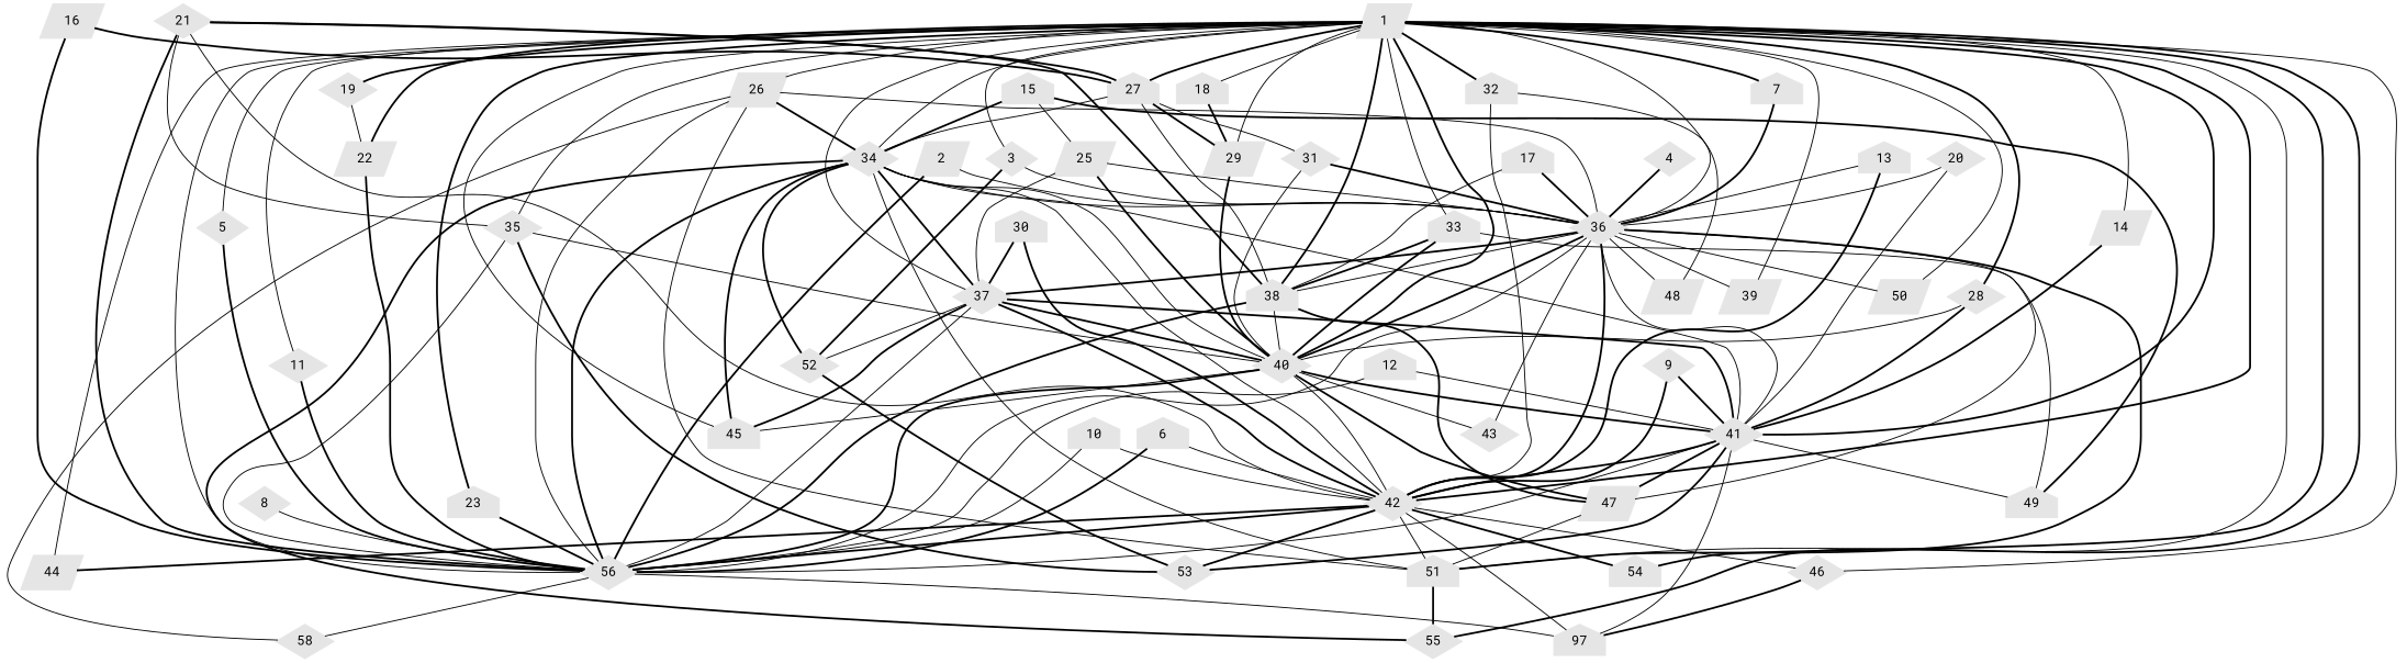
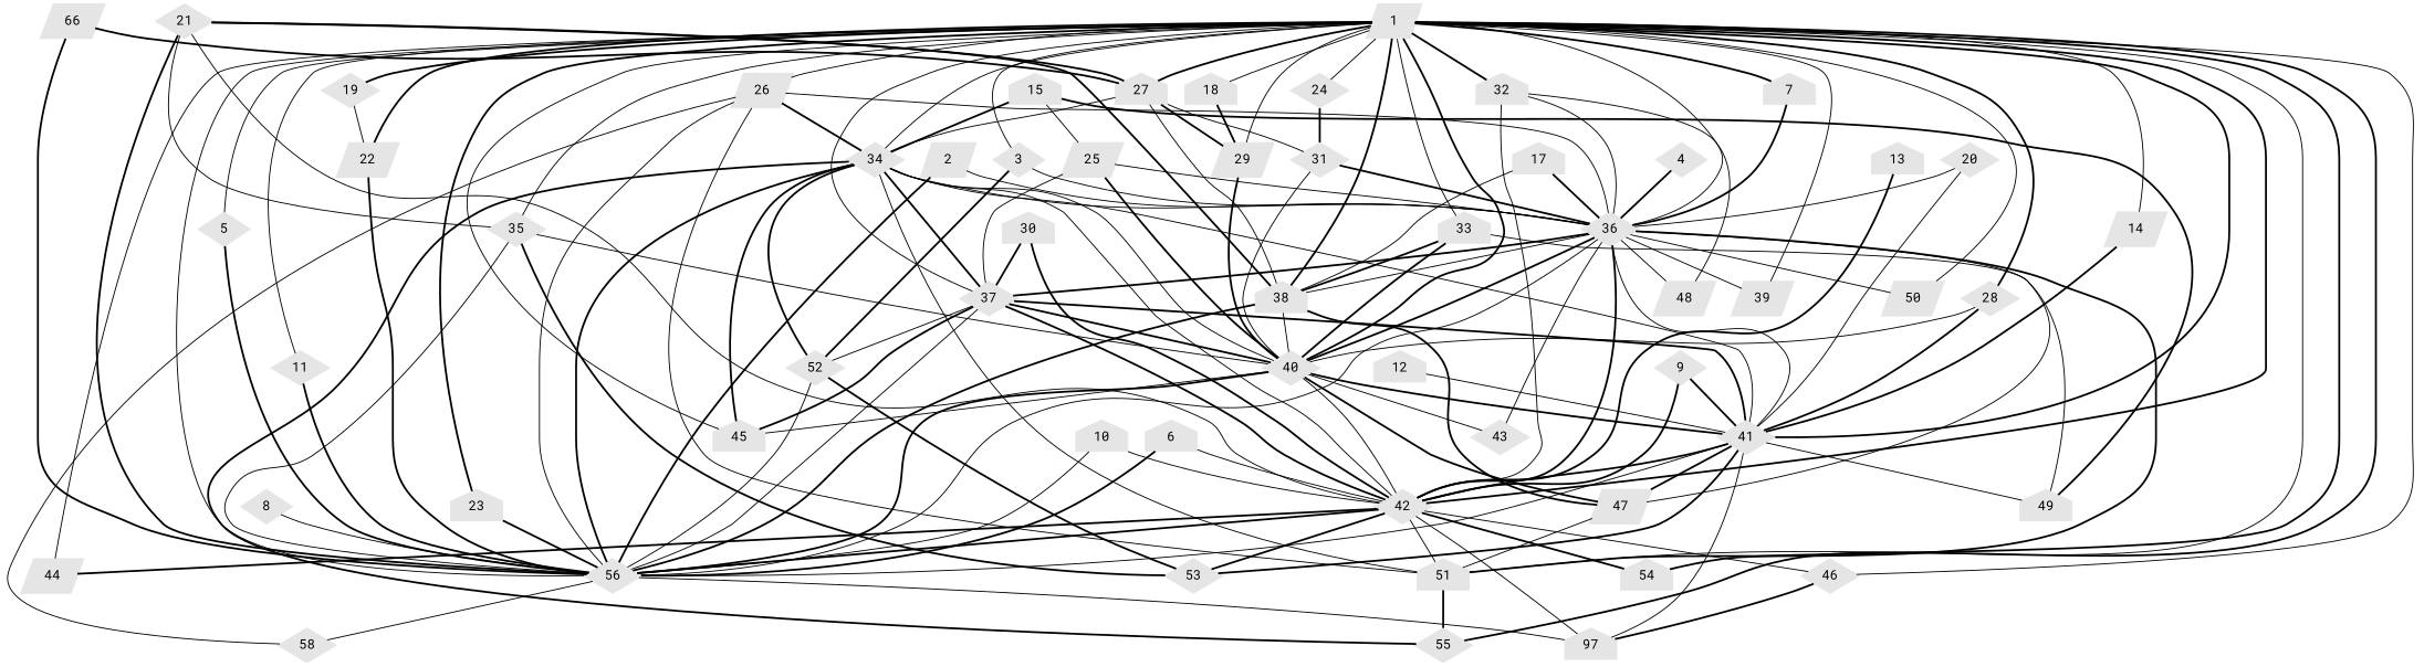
  graph {
    fontname="Roboto Mono"
    node [color=gray90 fontname="Roboto Mono" shape=diamond style=filled]
    edge [fontname="Roboto Mono" style=solid weight=1.0]
    1 [shape=parallelogram]
    3
    5
    7 [shape=house]
    11
    14 [shape=parallelogram]
    18 [shape=house]
    19
    22 [shape=parallelogram]
    23 [shape=house]
+   24
    26 [shape=parallelogram]
    27 [shape=house]
    28
    29 [shape=parallelogram]
    32 [shape=house]
    33 [shape=house]
    34
    35
    36
    37
    38 [shape=house]
    39 [shape=parallelogram]
    40
    41
    42
    44 [shape=parallelogram]
    45 [shape=house]
    46
    50 [shape=parallelogram]
    51 [shape=house]
    54 [shape=house]
    55
    56
    52
    31
    58
    48 [shape=parallelogram]
    49 [shape=house]
    53
    43
    47 [shape=parallelogram]
    n43 [label=97 shape=house]
    2 [shape=parallelogram]
    4
    6 [shape=house]
    8
    9
    10 [shape=house]
    12 [shape=house]
    13 [shape=house]
    15 [shape=house]
    25 [shape=parallelogram]
-   16 [shape=parallelogram]
+   16 [shape=parallelogram label=66]
    17 [shape=house]
    20
    21
    30 [shape=house]
    1 -- 3
    1 -- 5
    1 -- 7 [style=bold]
    1 -- 11
    1 -- 14
    1 -- 18
    1 -- 19 [style=bold]
    1 -- 22 [style=bold weight=2.0]
    1 -- 23 [style=bold]
+   1 -- 24
    1 -- 26 [weight=2.0]
    1 -- 27 [style=bold]
    1 -- 28 [style=bold]
    1 -- 29
    1 -- 32 [style=bold weight=3.0]
    1 -- 33 [weight=2.0]
    1 -- 34 [weight=2.0]
    1 -- 35 [weight=2.0]
    1 -- 36 [weight=5.0]
    1 -- 37 [weight=2.0]
    1 -- 38 [style=bold]
    1 -- 39
    1 -- 40 [style=bold weight=2.0]
    1 -- 41 [style=bold weight=2.0]
    1 -- 42 [style=bold weight=2.0]
    1 -- 44
    1 -- 45
    1 -- 46
    1 -- 50
    1 -- 51
    1 -- 54 [style=bold]
    1 -- 55 [style=bold]
    1 -- 56 [weight=3.0]
    3 -- 36 [weight=2.0]
    3 -- 52 [style=bold]
    5 -- 56 [style=bold]
    7 -- 36 [style=bold]
    11 -- 56 [style=bold]
    14 -- 41 [style=bold]
    18 -- 29 [style=bold]
    19 -- 22
    22 -- 56 [style=bold]
    23 -- 56 [style=bold]
+   24 -- 31 [style=bold]
    26 -- 34 [style=bold]
    26 -- 36
    26 -- 51
    26 -- 56
    26 -- 58
    27 -- 29 [style=bold]
    27 -- 34
    27 -- 38
    27 -- 31
    28 -- 40
    28 -- 41 [style=bold]
    29 -- 40 [style=bold]
    32 -- 42
    32 -- 48
    33 -- 38 [style=bold]
    33 -- 40 [style=bold]
    33 -- 49 [weight=2.0]
    34 -- 36 [weight=2.0]
    34 -- 37 [style=bold weight=2.0]
    34 -- 40 [weight=2.0]
    34 -- 41
    34 -- 42
    34 -- 45 [style=bold]
    34 -- 51
    34 -- 55 [style=bold]
    34 -- 56 [style=bold]
    34 -- 52 [style=bold weight=2.0]
    35 -- 40
    35 -- 56
    35 -- 53 [style=bold]
    36 -- 37 [style=bold weight=3.0]
    36 -- 38
    36 -- 39
    36 -- 40 [style=bold weight=3.0]
    36 -- 41 [weight=3.0]
    36 -- 42 [style=bold weight=2.0]
    36 -- 50
    36 -- 51 [style=bold]
    36 -- 56 [weight=2.0]
    36 -- 48
    36 -- 43
    36 -- 47
    37 -- 40 [style=bold]
    37 -- 41 [style=bold weight=2.0]
    37 -- 42 [style=bold weight=2.0]
    37 -- 45 [style=bold weight=2.0]
    37 -- 56
    37 -- 52
    38 -- 40
    38 -- 56 [style=bold]
    38 -- 47 [style=bold]
    40 -- 41 [style=bold]
    40 -- 42 [weight=3.0]
    40 -- 45
    40 -- 56 [style=bold weight=2.0]
    40 -- 43
    40 -- 47 [style=bold]
    41 -- 42 [style=bold weight=2.0]
    41 -- 56
    41 -- 49
    41 -- 53 [style=bold]
    41 -- 47 [style=bold weight=2.0]
    41 -- n43
    42 -- 44 [style=bold]
    42 -- 46
    42 -- 51
    42 -- 54 [style=bold]
    42 -- 56 [style=bold]
    42 -- 53 [style=bold]
    42 -- n43
    46 -- n43 [style=bold]
    51 -- 55 [style=bold]
    56 -- 58
    56 -- n43
    52 -- 53 [style=bold]
    31 -- 36 [style=bold]
    31 -- 40
    47 -- 51
    2 -- 36
    2 -- 56 [style=bold]
    4 -- 36 [style=bold weight=2.0]
    6 -- 42
    6 -- 56 [style=bold]
    8 -- 56
    9 -- 41 [style=bold]
    9 -- 42 [style=bold]
    10 -- 42
    10 -- 56
    12 -- 41
-   12 -- 56
-   13 -- 36
+   52 -- 56
+   32 -- 36
    13 -- 42 [style=bold]
    15 -- 34 [style=bold]
    15 -- 49 [style=bold]
    15 -- 25
    25 -- 36 [weight=2.0]
    25 -- 37
    25 -- 40 [style=bold]
    16 -- 27 [style=bold]
    16 -- 56 [style=bold]
    17 -- 36 [style=bold]
    17 -- 38
    20 -- 36
    20 -- 41
    21 -- 27 [style=bold]
    21 -- 35
    21 -- 38 [style=bold]
    21 -- 42
    21 -- 56 [style=bold]
    30 -- 37 [style=bold]
    30 -- 42 [style=bold]
  }
